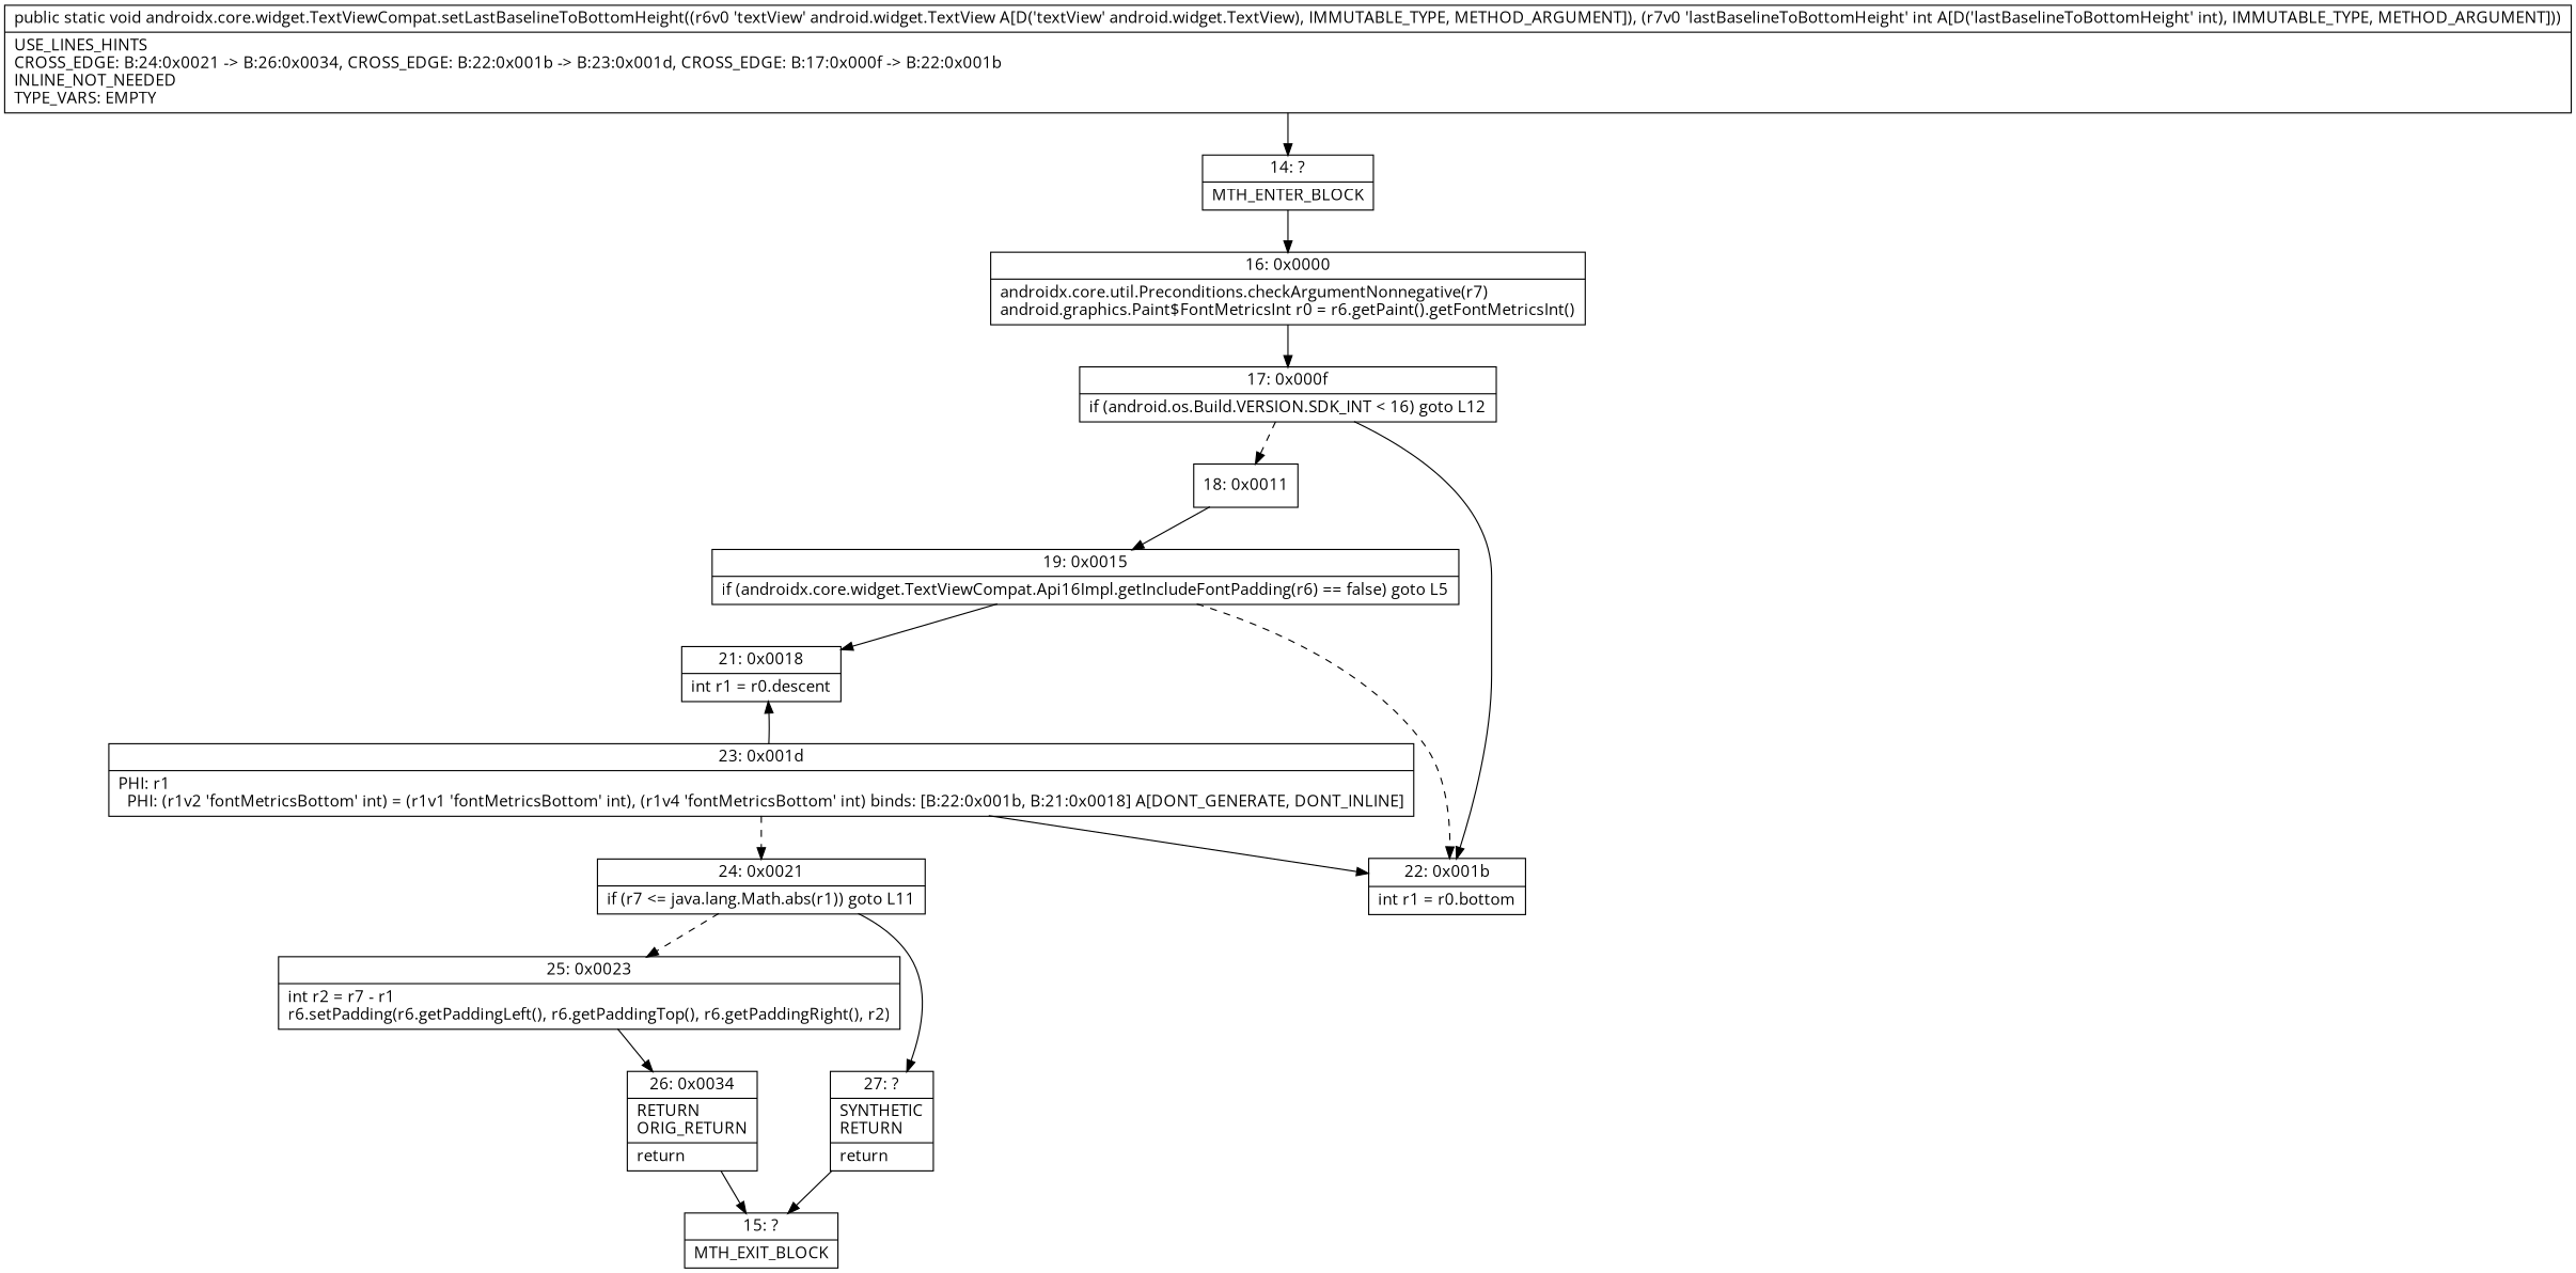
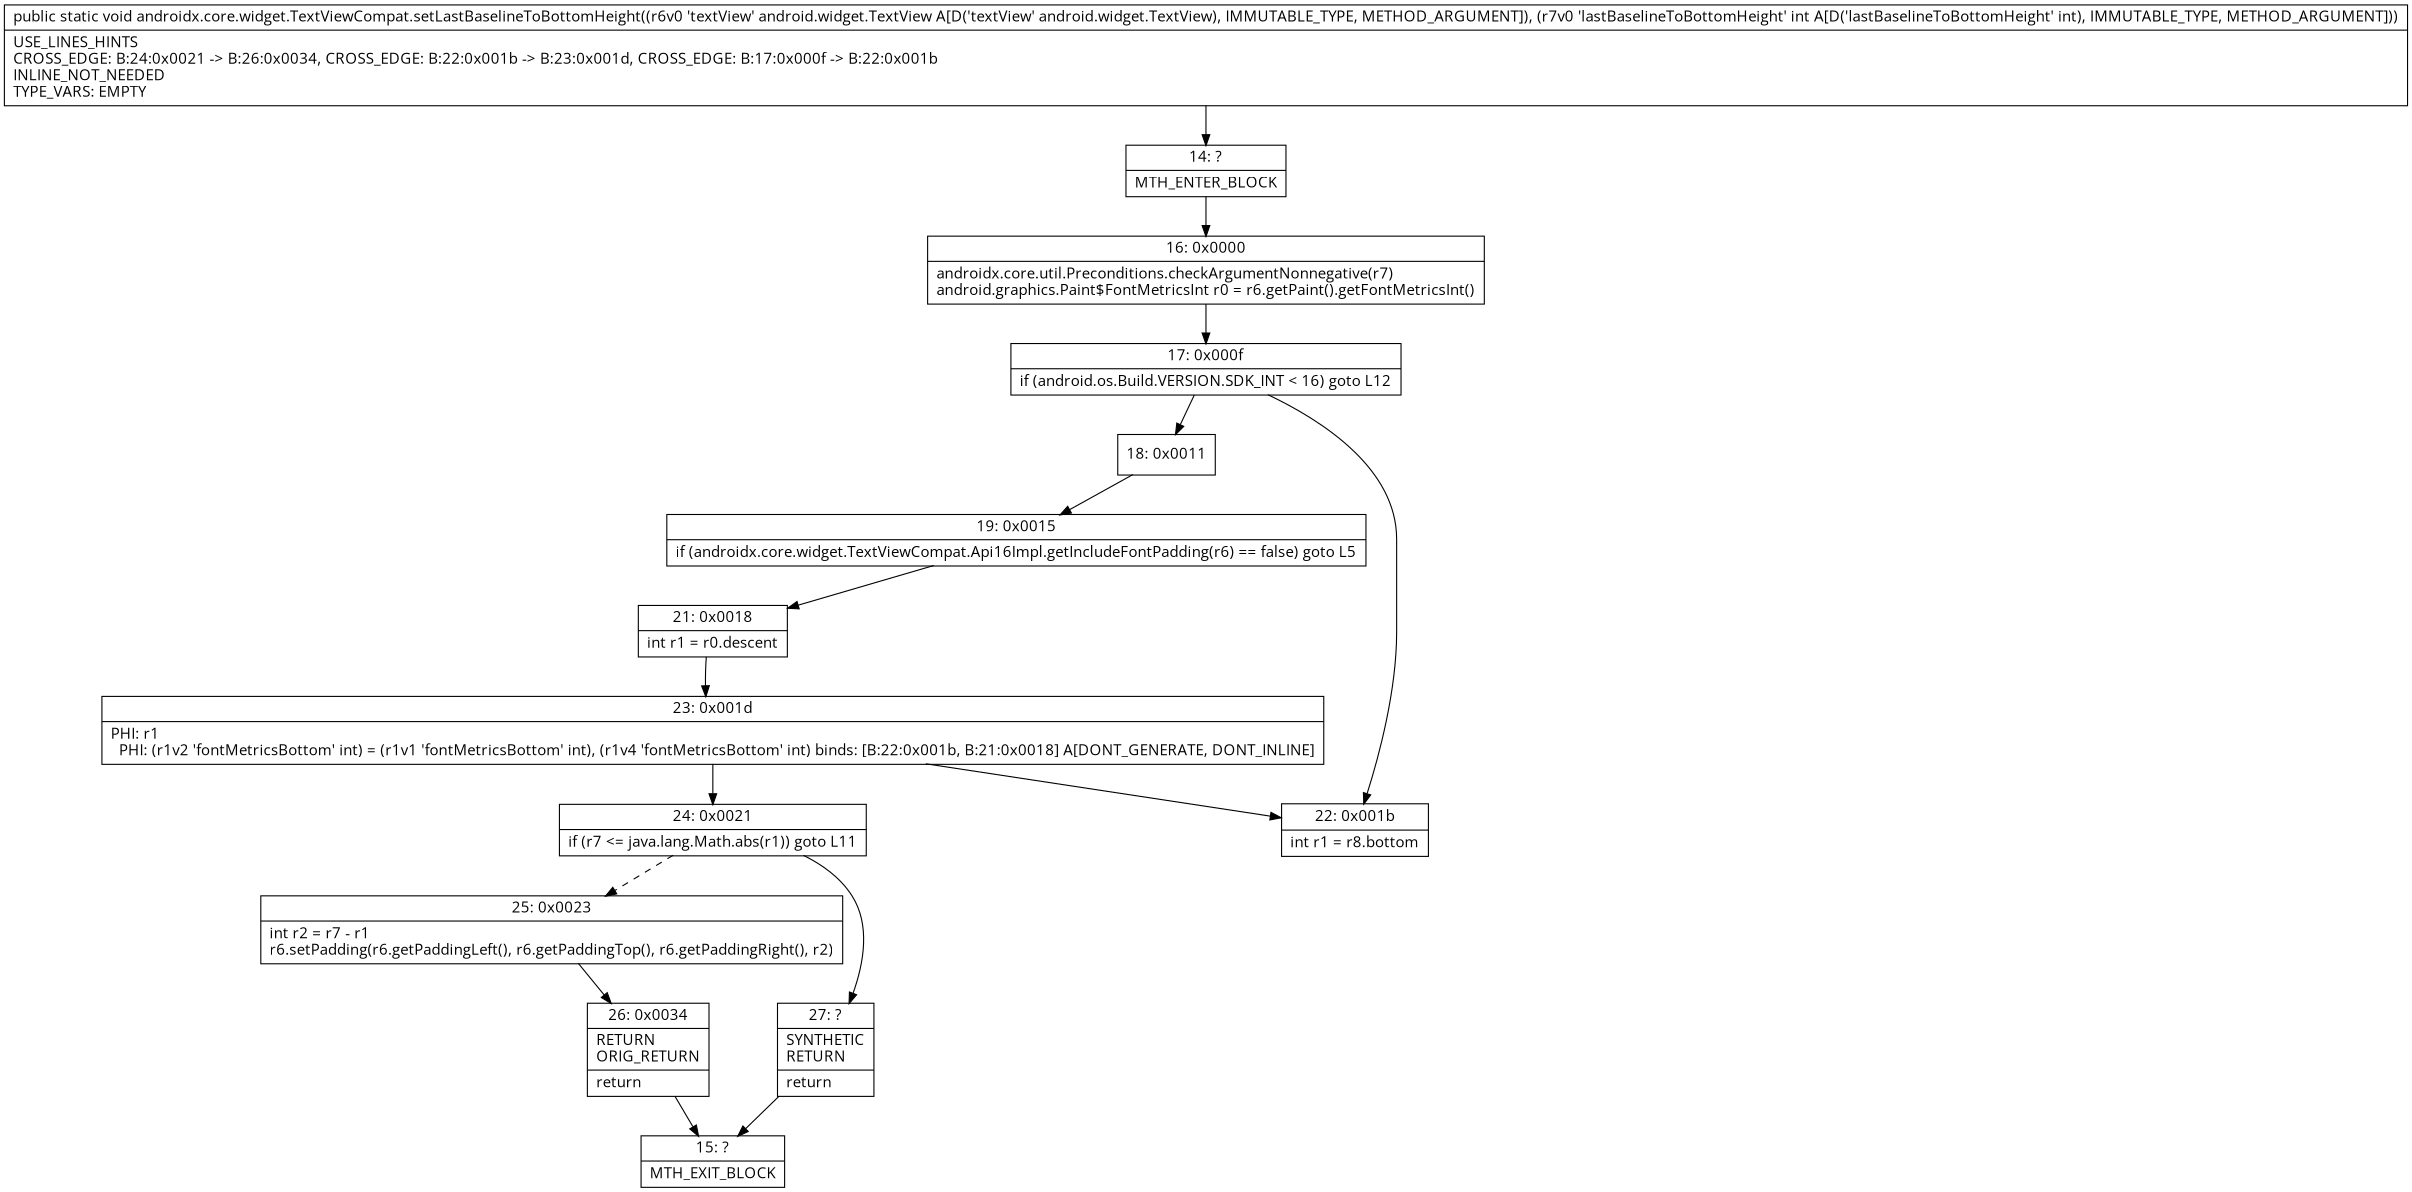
  digraph {
    fontname="Open Sans"
    node [fontname="Open Sans" shape=record]
    edge [fontname="Open Sans"]
    n1 [label="{14\:\ ?|MTH_ENTER_BLOCK\l}"]
    n2 [label="{16\:\ 0x0000|androidx.core.util.Preconditions.checkArgumentNonnegative(r7)\landroid.graphics.Paint$FontMetricsInt r0 = r6.getPaint().getFontMetricsInt()\l}"]
    n3 [label="{17\:\ 0x000f|if (android.os.Build.VERSION.SDK_INT \< 16) goto L12\l}"]
    n4 [label="{18\:\ 0x0011}"]
-   n5 [label="{22\:\ 0x001b|int r1 = r0.bottom\l}"]
+   n5 [label="{22\:\ 0x001b|int r1 = r8.bottom\l}"]
    n6 [label="{19\:\ 0x0015|if (androidx.core.widget.TextViewCompat.Api16Impl.getIncludeFontPadding(r6) == false) goto L5\l}"]
    n7 [label="{21\:\ 0x0018|int r1 = r0.descent\l}"]
    n8 [label="{23\:\ 0x001d|PHI: r1 \l  PHI: (r1v2 'fontMetricsBottom' int) = (r1v1 'fontMetricsBottom' int), (r1v4 'fontMetricsBottom' int) binds: [B:22:0x001b, B:21:0x0018] A[DONT_GENERATE, DONT_INLINE]\l}"]
    n9 [label="{24\:\ 0x0021|if (r7 \<= java.lang.Math.abs(r1)) goto L11\l}"]
    n10 [label="{25\:\ 0x0023|int r2 = r7 \- r1\lr6.setPadding(r6.getPaddingLeft(), r6.getPaddingTop(), r6.getPaddingRight(), r2)\l}"]
    n11 [label="{27\:\ ?|SYNTHETIC\lRETURN\l|return\l}"]
    n12 [label="{26\:\ 0x0034|RETURN\lORIG_RETURN\l|return\l}"]
    n13 [label="{15\:\ ?|MTH_EXIT_BLOCK\l}"]
    n14 [label="{public static void androidx.core.widget.TextViewCompat.setLastBaselineToBottomHeight((r6v0 'textView' android.widget.TextView A[D('textView' android.widget.TextView), IMMUTABLE_TYPE, METHOD_ARGUMENT]), (r7v0 'lastBaselineToBottomHeight' int A[D('lastBaselineToBottomHeight' int), IMMUTABLE_TYPE, METHOD_ARGUMENT]))  | USE_LINES_HINTS\lCROSS_EDGE: B:24:0x0021 \-\> B:26:0x0034, CROSS_EDGE: B:22:0x001b \-\> B:23:0x001d, CROSS_EDGE: B:17:0x000f \-\> B:22:0x001b\lINLINE_NOT_NEEDED\lTYPE_VARS: EMPTY\l}"]
    n1 -> n2
    n2 -> n3
-   n3 -> n4 [style=dashed]
+   n3 -> n4 [style=solid]
    n3 -> n5
    n4 -> n6
-   n6 -> n5 [style=dashed]
    n6 -> n7
-   n8 -> n7
+   n7 -> n8
    n8 -> n5
-   n8 -> n9 [style=dashed]
+   n8 -> n9
    n9 -> n10 [style=dashed]
    n9 -> n11
    n10 -> n12
    n11 -> n13
    n12 -> n13
    n14 -> n1
  }
